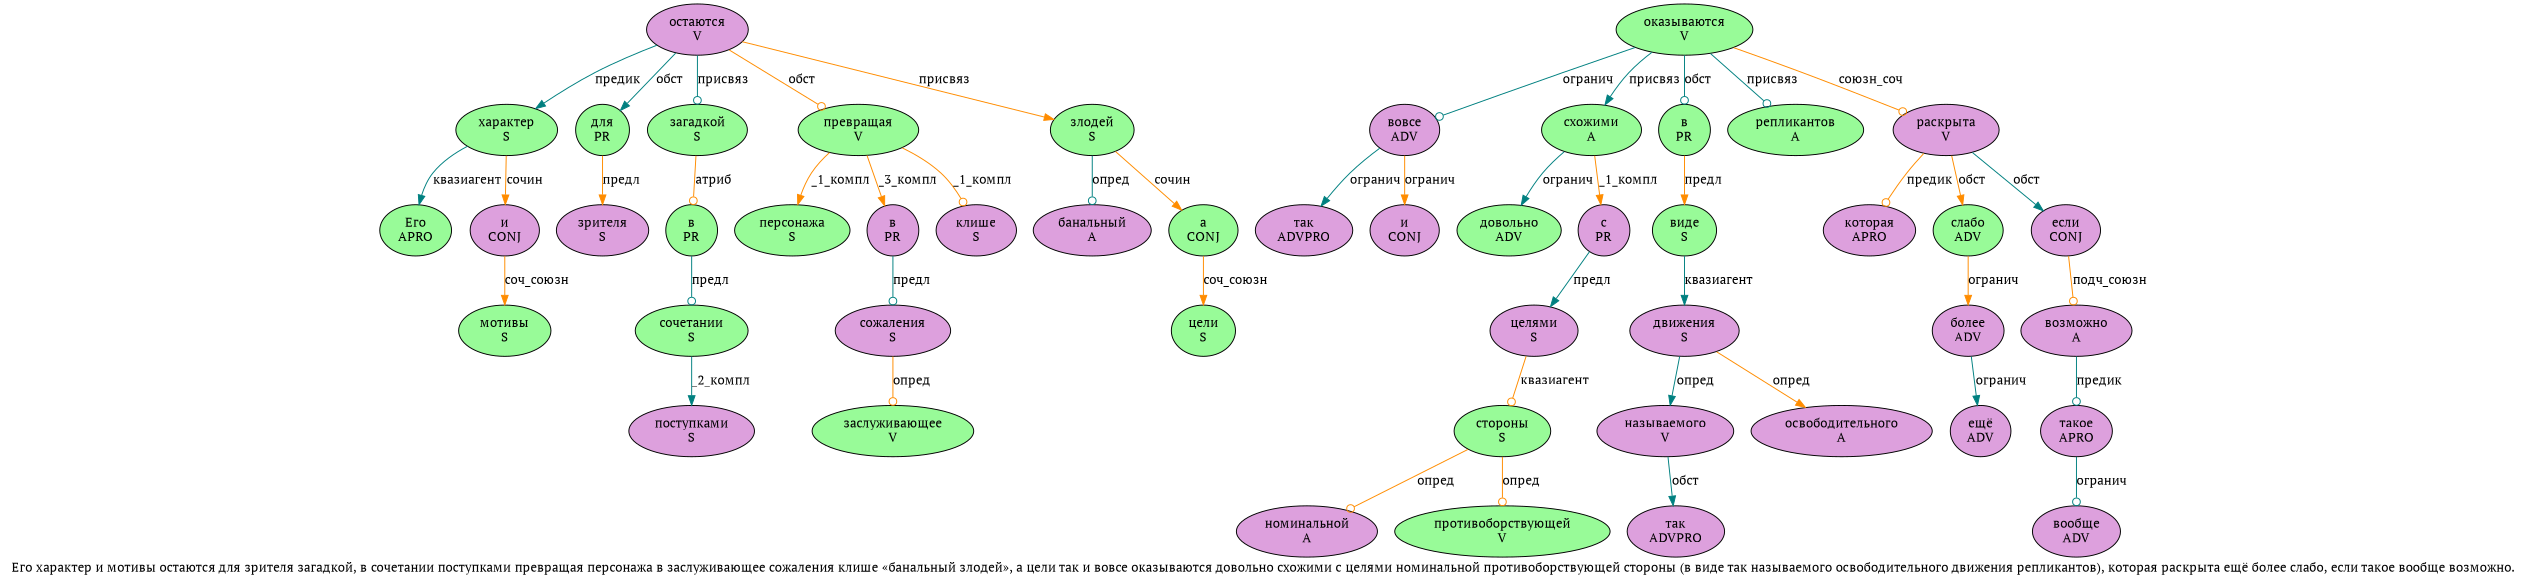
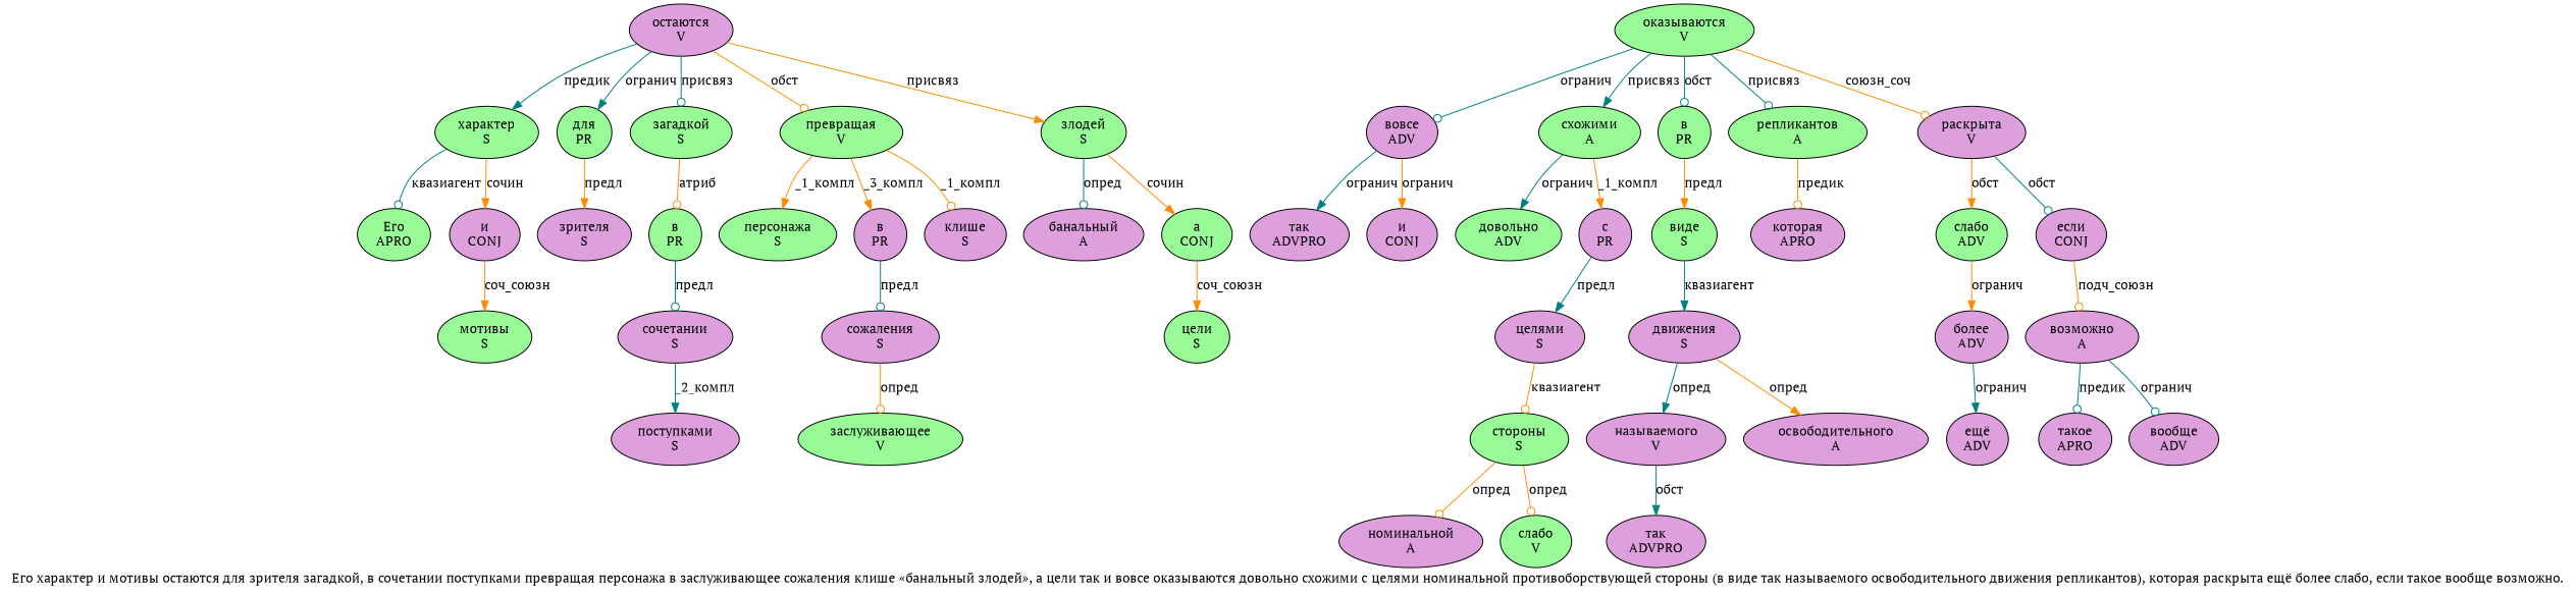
  digraph {
    fontname="PT Serif"
    label="Его характер и мотивы остаются для зрителя загадкой, в сочетании поступками превращая персонажа в заслуживающее сожаления клише «банальный злодей», а цели так и вовсе оказываются довольно схожими с целями номинальной противоборствующей стороны (в виде так называемого освободительного движения репликантов), которая раскрыта ещё более слабо, если такое вообще возможно."
    node [fillcolor=plum fontname="PT Serif" penwidth=1 shape=ellipse style=filled]
    edge [arrowhead=normal color=darkorange fontname="PT Serif"]
    n1 [fillcolor=palegreen label="Его\nAPRO"]
    n2 [fillcolor=palegreen label="характер\nS"]
    n3 [label="и\nCONJ"]
    n4 [fillcolor=palegreen label="мотивы\nS"]
    n5 [label="остаются\nV"]
    n6 [fillcolor=palegreen label="для\nPR"]
    n7 [fillcolor=palegreen label="загадкой\nS"]
    n8 [fillcolor=palegreen label="превращая\nV"]
    n9 [fillcolor=palegreen label="злодей\nS"]
    n10 [label="зрителя\nS"]
    n11 [fillcolor=palegreen label="в\nPR"]
    n12 [fillcolor=palegreen label="персонажа\nS"]
    n13 [label="в\nPR"]
    n14 [label="клише\nS"]
    n15 [label="банальный\nA"]
    n16 [fillcolor=palegreen label="а\nCONJ"]
    n17 [fillcolor=palegreen label="оказываются\nV"]
    n18 [label="вовсе\nADV"]
    n19 [fillcolor=palegreen label="схожими\nA"]
    n20 [fillcolor=palegreen label="в\nPR"]
    n21 [fillcolor=palegreen label="репликантов\nA"]
    n22 [label="раскрыта\nV"]
-   n23 [fillcolor=palegreen label="сочетании\nS"]
+   n23 [label="сочетании\nS"]
    n24 [label="поступками\nS"]
    n25 [label="сожаления\nS"]
    n26 [fillcolor=palegreen label="заслуживающее\nV"]
    n27 [fillcolor=palegreen label="цели\nS"]
    n28 [label="так\nADVPRO"]
    n29 [label="и\nCONJ"]
    n30 [fillcolor=palegreen label="довольно\nADV"]
    n31 [label="с\nPR"]
    n32 [fillcolor=palegreen label="виде\nS"]
    n33 [label="которая\nAPRO"]
    n34 [fillcolor=palegreen label="слабо\nADV"]
    n35 [label="если\nCONJ"]
    n36 [label="целями\nS"]
    n37 [fillcolor=palegreen label="стороны\nS"]
    n38 [label="номинальной\nA"]
-   n39 [fillcolor=palegreen label="противоборствующей\nV"]
+   n39 [fillcolor=palegreen label="слабо\nV"]
    n40 [label="движения\nS"]
    n41 [label="называемого\nV"]
    n42 [label="освободительного\nA"]
    n43 [label="так\nADVPRO"]
    n44 [label="более\nADV"]
    n45 [label="возможно\nA"]
    n46 [label="ещё\nADV"]
    n47 [label="такое\nAPRO"]
    n48 [label="вообще\nADV"]
-   n2 -> n1 [color=teal label="квазиагент"]
+   n2 -> n1 [arrowhead=odot color=teal label="квазиагент"]
    n2 -> n3 [label="сочин"]
    n3 -> n4 [label="соч_союзн"]
    n5 -> n2 [color=teal label="предик"]
-   n5 -> n6 [color=teal label="обст"]
+   n5 -> n6 [color=teal label="огранич"]
    n5 -> n7 [arrowhead=odot color=teal label="присвяз"]
    n5 -> n8 [arrowhead=odot label="обст"]
    n5 -> n9 [label="присвяз"]
    n6 -> n10 [label="предл"]
    n7 -> n11 [arrowhead=odot label="атриб"]
    n8 -> n12 [label="_1_компл"]
    n8 -> n13 [label="_3_компл"]
    n8 -> n14 [arrowhead=odot label="_1_компл"]
    n9 -> n15 [arrowhead=odot color=teal label="опред"]
    n9 -> n16 [label="сочин"]
    n11 -> n23 [arrowhead=odot color=teal label="предл"]
    n13 -> n25 [arrowhead=odot color=teal label="предл"]
    n16 -> n27 [label="соч_союзн"]
    n17 -> n18 [arrowhead=odot color=teal label="огранич"]
    n17 -> n19 [color=teal label="присвяз"]
    n17 -> n20 [arrowhead=odot color=teal label="обст"]
    n17 -> n21 [arrowhead=odot color=teal label="присвяз"]
    n17 -> n22 [arrowhead=odot label="союзн_соч"]
    n18 -> n28 [color=teal label="огранич"]
    n18 -> n29 [label="огранич"]
    n19 -> n30 [color=teal label="огранич"]
    n19 -> n31 [label="_1_компл"]
    n20 -> n32 [label="предл"]
-   n22 -> n33 [arrowhead=odot label="предик"]
+   n21 -> n33 [arrowhead=odot label="предик"]
    n22 -> n34 [label="обст"]
-   n22 -> n35 [color=teal label="обст"]
+   n22 -> n35 [arrowhead=odot color=teal label="обст"]
    n23 -> n24 [color=teal label="_2_компл"]
    n25 -> n26 [arrowhead=odot label="опред"]
    n31 -> n36 [color=teal label="предл"]
    n32 -> n40 [color=teal label="квазиагент"]
    n34 -> n44 [label="огранич"]
    n35 -> n45 [arrowhead=odot label="подч_союзн"]
    n36 -> n37 [arrowhead=odot label="квазиагент"]
    n37 -> n38 [arrowhead=odot label="опред"]
    n37 -> n39 [arrowhead=odot label="опред"]
    n40 -> n41 [color=teal label="опред"]
    n40 -> n42 [label="опред"]
    n41 -> n43 [color=teal label="обст"]
    n44 -> n46 [color=teal label="огранич"]
    n45 -> n47 [arrowhead=odot color=teal label="предик"]
-   n47 -> n48 [arrowhead=odot color=teal label="огранич"]
+   n45 -> n48 [arrowhead=odot color=teal label="огранич"]
  }
